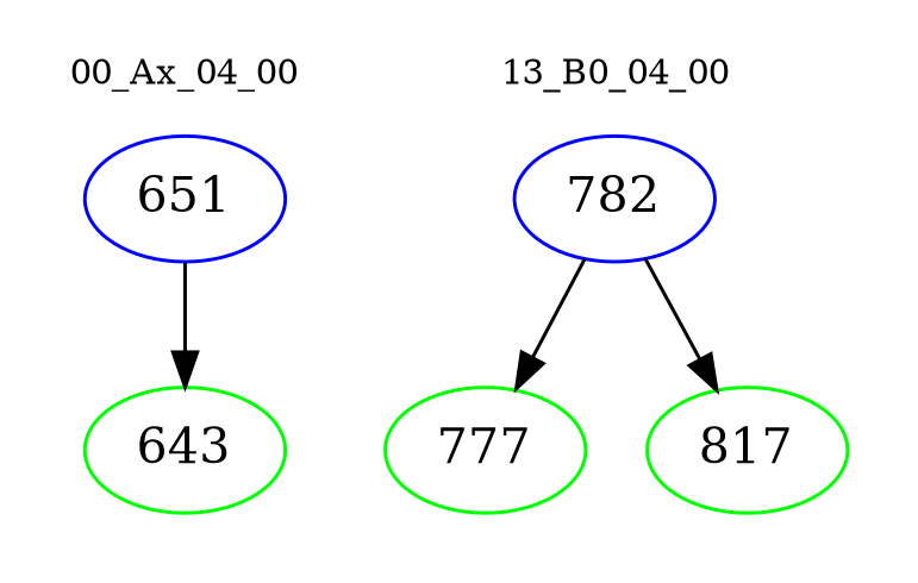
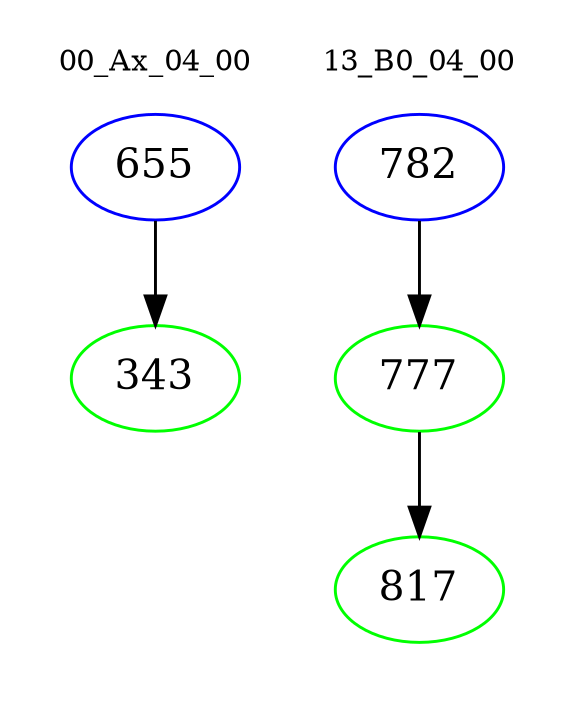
  digraph {
    node [color=green]
    edge [color=black]
-   n1 [color=blue label=651]
-   n2 [label=643]
+   n1 [color=blue label=655]
+   n2 [label=343]
    n3 [color=blue label=782]
    n4 [label=777]
    n5 [label=817]
    subgraph cluster_1 {
      color=white
      fontsize=10
      label="00_Ax_04_00"
      n1
      n2
    }
    subgraph cluster_2 {
      color=white
      fontsize=10
      label="13_B0_04_00"
      n3
      n4
      n5
    }
    n1 -> n2
    n3 -> n4
-   n3 -> n5
+   n4 -> n5
  }
